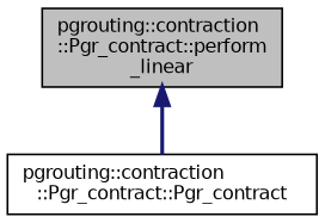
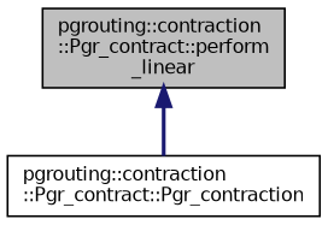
  digraph {
    rankdir=TB
    fontname="DejaVu Sans"
    node [color=black fontname="DejaVu Sans" fontsize=10 shape=record style=filled]
    n1 [fillcolor=grey75 fontcolor=black height=0.2 label="pgrouting::contraction\l::Pgr_contract::perform\l_linear" width=0.4]
-   n2 [fillcolor=white height=0.2 label="pgrouting::contraction\l::Pgr_contract::Pgr_contract" width=0.4]
+   n2 [fillcolor=white height=0.2 label="pgrouting::contraction\l::Pgr_contract::Pgr_contraction" width=0.4]
    n1 -> n2 [color=midnightblue dir=back fontname="DejaVu Sans" fontsize=10 labelfontname=Helvetica labelfontsize=10 style=bold]
  }
